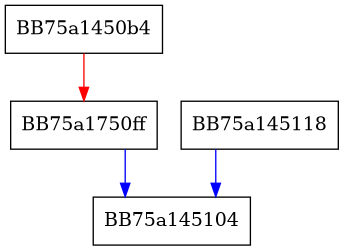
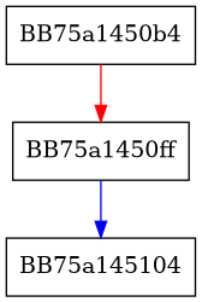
  digraph {
    splines=ortho
    node [shape=box]
    edge [color=blue]
    BB75a1450b4
-   BB75a1450ff [label=BB75a1750ff]
+   BB75a1450ff
    n3 [label=BB75a145104]
-   BB75a145118
    BB75a1450b4 -> BB75a1450ff [color=red]
    BB75a1450ff -> n3
-   BB75a145118 -> n3
  }
